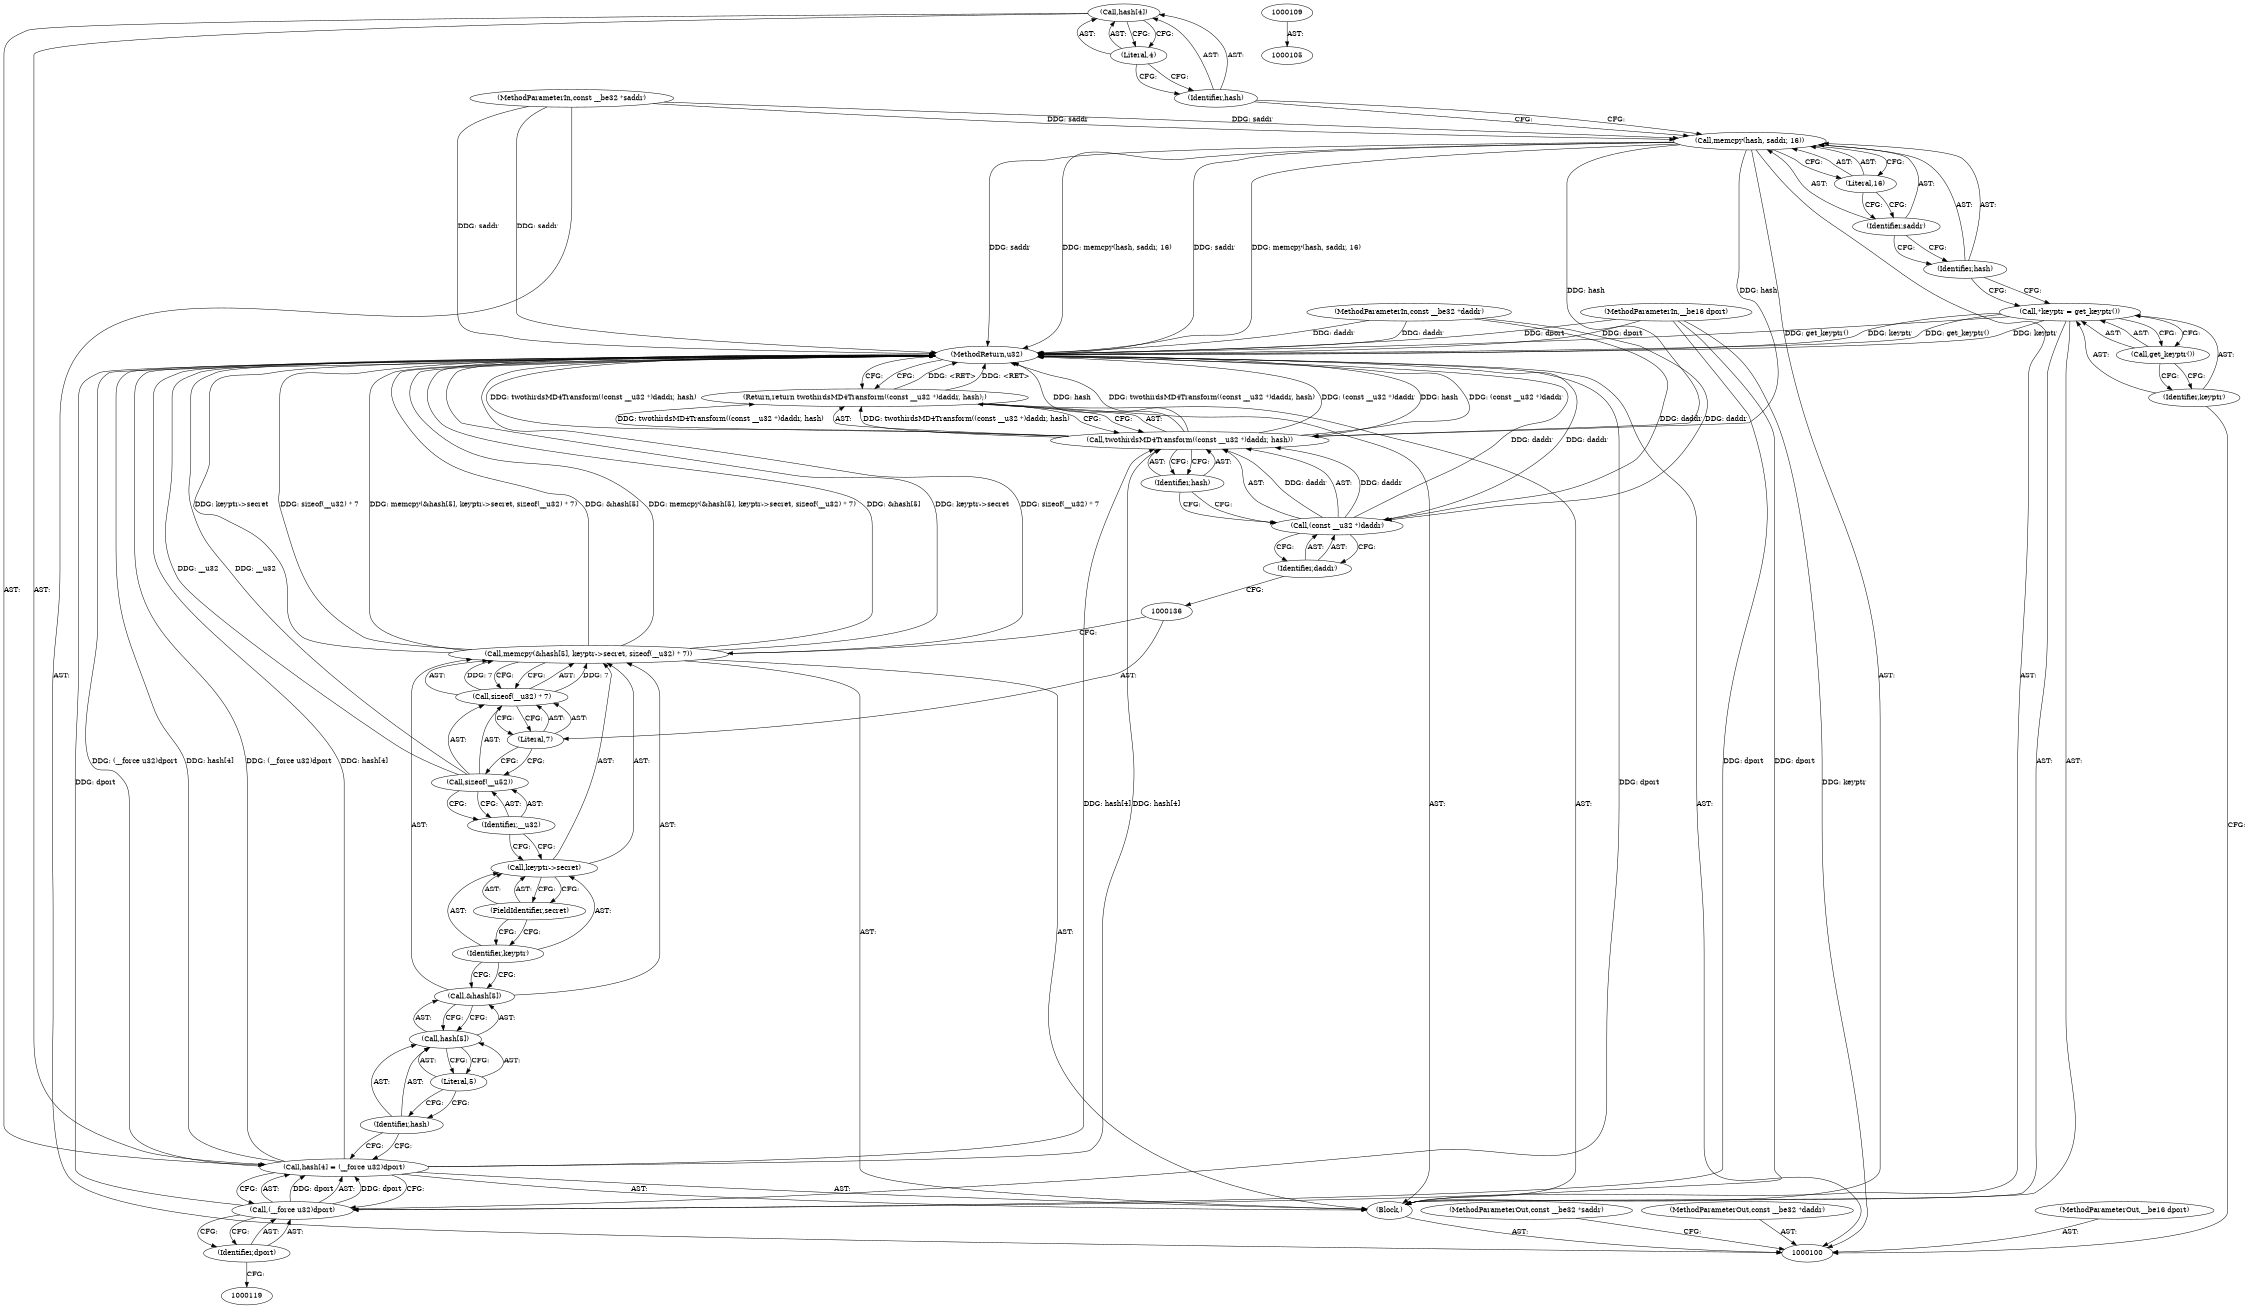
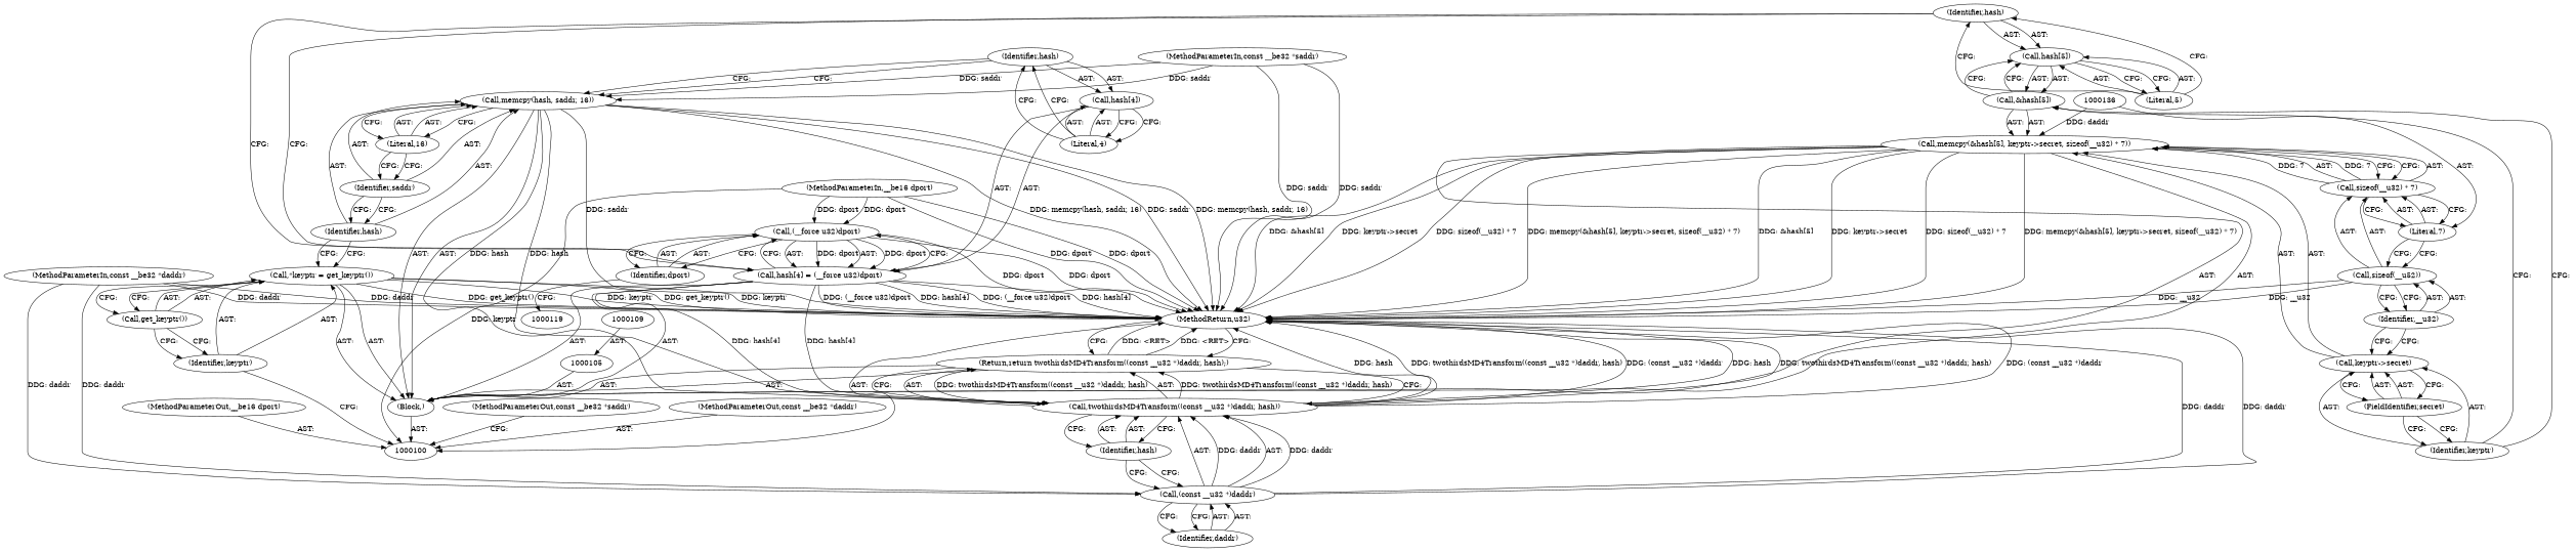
  digraph {
    n1 [label="(MethodReturn,u32)"]
    n2 [label="(Return,return twothirdsMD4Transform((const __u32 *)daddr, hash);)"]
    1000100
    n4 [label="(Block,)"]
    n5 [label="(Call,twothirdsMD4Transform((const __u32 *)daddr, hash))"]
    n6 [label="(MethodParameterIn,const __be32 *saddr)"]
    n7 [label="(Call,memcpy(hash, saddr, 16))"]
    n8 [label="(Literal,16)"]
    n9 [label="(MethodParameterOut,const __be32 *saddr)"]
    n10 [label="(MethodParameterIn,const __be32 *daddr)"]
    n11 [label="(Call,(const __u32 *)daddr)"]
    n12 [label="(Identifier,daddr)"]
    n13 [label="(MethodParameterOut,const __be32 *daddr)"]
    n14 [label="(MethodParameterIn,__be16 dport)"]
    n15 [label="(Call,(__force u32)dport)"]
    n16 [label="(Call,hash[4] = (__force u32)dport)"]
    n17 [label="(Identifier,dport)"]
    n18 [label="(MethodParameterOut,__be16 dport)"]
    n19 [label="(Call,*keyptr = get_keyptr())"]
    n20 [label="(Call,get_keyptr())"]
    n21 [label="(Identifier,keyptr)"]
    n22 [label="(Identifier,saddr)"]
    n23 [label="(Identifier,hash)"]
    n24 [label="(Identifier,hash)"]
    n25 [label="(Call,hash[4])"]
    n26 [label="(Literal,4)"]
    n27 [label="(Identifier,hash)"]
    1000119
    n29 [label="(Call,memcpy(&hash[5], keyptr->secret, sizeof(__u32) * 7))"]
    n30 [label="(Call,sizeof(__u32) * 7)"]
    n31 [label="(Literal,7)"]
    n32 [label="(Literal,5)"]
    n33 [label="(Call,hash[5])"]
    n34 [label="(Identifier,hash)"]
    n35 [label="(Call,&hash[5])"]
    n36 [label="(Call,keyptr->secret)"]
    n37 [label="(FieldIdentifier,secret)"]
    n38 [label="(Identifier,keyptr)"]
    n39 [label="(Call,sizeof(__u52))"]
    n40 [label="(Identifier,__u32)"]
    1000136
    1000105
    1000109
    n1 -> n2 [label="CFG: "]
    n1 -> n2 [label="CFG: "]
    n1 -> 1000100 [label="AST: "]
    n2 -> n1 [label="DDG: <RET>"]
    n2 -> n1 [label="DDG: <RET>"]
    n2 -> n4 [label="AST: "]
    n2 -> n4 [label="AST: "]
    n2 -> n5 [label="CFG: "]
    n2 -> n5 [label="CFG: "]
    n4 -> 1000100 [label="AST: "]
    n5 -> n1 [label="DDG: hash"]
    n5 -> n1 [label="DDG: twothirdsMD4Transform((const __u32 *)daddr, hash)"]
    n5 -> n1 [label="DDG: (const __u32 *)daddr"]
    n5 -> n1 [label="DDG: hash"]
    n5 -> n1 [label="DDG: twothirdsMD4Transform((const __u32 *)daddr, hash)"]
    n5 -> n1 [label="DDG: (const __u32 *)daddr"]
    n5 -> n2 [label="AST: "]
    n5 -> n2 [label="DDG: twothirdsMD4Transform((const __u32 *)daddr, hash)"]
    n5 -> n2 [label="AST: "]
    n5 -> n2 [label="DDG: twothirdsMD4Transform((const __u32 *)daddr, hash)"]
    n5 -> n23 [label="CFG: "]
    n5 -> n23 [label="CFG: "]
    n6 -> n1 [label="DDG: saddr"]
    n6 -> n1 [label="DDG: saddr"]
-   n6 -> 1000100 [label="AST: "]
    n6 -> n7 [label="DDG: saddr"]
    n6 -> n7 [label="DDG: saddr"]
    n7 -> n1 [label="DDG: saddr"]
    n7 -> n1 [label="DDG: memcpy(hash, saddr, 16)"]
    n7 -> n1 [label="DDG: saddr"]
    n7 -> n1 [label="DDG: memcpy(hash, saddr, 16)"]
    n7 -> n4 [label="AST: "]
    n7 -> n4 [label="AST: "]
    n7 -> n5 [label="DDG: hash"]
    n7 -> n5 [label="DDG: hash"]
    n7 -> n8 [label="CFG: "]
    n7 -> n8 [label="CFG: "]
    n8 -> n7 [label="AST: "]
    n8 -> n7 [label="AST: "]
    n8 -> n22 [label="CFG: "]
    n8 -> n22 [label="CFG: "]
    n9 -> 1000100 [label="CFG: "]
    n10 -> n1 [label="DDG: daddr"]
    n10 -> n1 [label="DDG: daddr"]
    n10 -> n11 [label="DDG: daddr"]
    n10 -> n11 [label="DDG: daddr"]
    n11 -> n1 [label="DDG: daddr"]
    n11 -> n1 [label="DDG: daddr"]
    n11 -> n5 [label="AST: "]
    n11 -> n5 [label="DDG: daddr"]
    n11 -> n5 [label="AST: "]
    n11 -> n5 [label="DDG: daddr"]
    n11 -> n12 [label="CFG: "]
    n11 -> n12 [label="CFG: "]
    n12 -> n11 [label="AST: "]
    n12 -> n11 [label="AST: "]
-   n12 -> 1000136 [label="CFG: "]
    n13 -> 1000100 [label="AST: "]
    n14 -> n1 [label="DDG: dport"]
    n14 -> n1 [label="DDG: dport"]
    n14 -> 1000100 [label="DDG: keyptr"]
    n14 -> n15 [label="DDG: dport"]
    n14 -> n15 [label="DDG: dport"]
    n15 -> n1 [label="DDG: dport"]
    n15 -> n1 [label="DDG: dport"]
    n15 -> n16 [label="AST: "]
    n15 -> n16 [label="DDG: dport"]
    n15 -> n16 [label="AST: "]
    n15 -> n16 [label="DDG: dport"]
    n15 -> n17 [label="CFG: "]
    n15 -> n17 [label="CFG: "]
    n16 -> n1 [label="DDG: (__force u32)dport"]
    n16 -> n1 [label="DDG: hash[4]"]
    n16 -> n1 [label="DDG: (__force u32)dport"]
    n16 -> n1 [label="DDG: hash[4]"]
    n16 -> n4 [label="AST: "]
    n16 -> n4 [label="AST: "]
    n16 -> n5 [label="DDG: hash[4]"]
    n16 -> n5 [label="DDG: hash[4]"]
    n16 -> n15 [label="CFG: "]
    n16 -> n15 [label="CFG: "]
    n17 -> n15 [label="AST: "]
    n17 -> n15 [label="AST: "]
    n17 -> 1000119 [label="CFG: "]
    n18 -> 1000100 [label="AST: "]
    n19 -> n1 [label="DDG: get_keyptr()"]
    n19 -> n1 [label="DDG: keyptr"]
    n19 -> n1 [label="DDG: get_keyptr()"]
    n19 -> n1 [label="DDG: keyptr"]
    n19 -> n4 [label="AST: "]
    n19 -> n4 [label="AST: "]
    n19 -> n20 [label="CFG: "]
    n19 -> n20 [label="CFG: "]
    n20 -> n19 [label="AST: "]
    n20 -> n19 [label="AST: "]
    n20 -> n21 [label="CFG: "]
    n20 -> n21 [label="CFG: "]
    n21 -> 1000100 [label="CFG: "]
    n21 -> n19 [label="AST: "]
    n21 -> n19 [label="AST: "]
    n22 -> n7 [label="AST: "]
    n22 -> n7 [label="AST: "]
    n22 -> n24 [label="CFG: "]
    n22 -> n24 [label="CFG: "]
    n23 -> n5 [label="AST: "]
    n23 -> n5 [label="AST: "]
    n23 -> n11 [label="CFG: "]
    n23 -> n11 [label="CFG: "]
    n24 -> n7 [label="AST: "]
    n24 -> n7 [label="AST: "]
    n24 -> n19 [label="CFG: "]
    n24 -> n19 [label="CFG: "]
    n25 -> n16 [label="AST: "]
    n25 -> n16 [label="AST: "]
    n25 -> n26 [label="CFG: "]
    n25 -> n26 [label="CFG: "]
    n26 -> n25 [label="AST: "]
    n26 -> n25 [label="AST: "]
    n26 -> n27 [label="CFG: "]
    n26 -> n27 [label="CFG: "]
    n27 -> n7 [label="CFG: "]
    n27 -> n7 [label="CFG: "]
    n27 -> n25 [label="AST: "]
    n27 -> n25 [label="AST: "]
    n29 -> n1 [label="DDG: &hash[5]"]
    n29 -> n1 [label="DDG: keyptr->secret"]
    n29 -> n1 [label="DDG: sizeof(__u32) * 7"]
    n29 -> n1 [label="DDG: memcpy(&hash[5], keyptr->secret, sizeof(__u32) * 7)"]
    n29 -> n1 [label="DDG: &hash[5]"]
    n29 -> n1 [label="DDG: keyptr->secret"]
    n29 -> n1 [label="DDG: sizeof(__u32) * 7"]
    n29 -> n1 [label="DDG: memcpy(&hash[5], keyptr->secret, sizeof(__u32) * 7)"]
    n29 -> n4 [label="AST: "]
    n29 -> n4 [label="AST: "]
    n29 -> n30 [label="CFG: "]
    n29 -> n30 [label="CFG: "]
    n30 -> n29 [label="AST: "]
    n30 -> n29 [label="DDG: 7"]
    n30 -> n29 [label="AST: "]
    n30 -> n29 [label="DDG: 7"]
    n30 -> n31 [label="CFG: "]
    n30 -> n31 [label="CFG: "]
    n31 -> n30 [label="AST: "]
    n31 -> n30 [label="AST: "]
    n31 -> n39 [label="CFG: "]
    n31 -> n39 [label="CFG: "]
    n32 -> n33 [label="AST: "]
    n32 -> n33 [label="AST: "]
    n32 -> n34 [label="CFG: "]
    n32 -> n34 [label="CFG: "]
    n33 -> n32 [label="CFG: "]
    n33 -> n32 [label="CFG: "]
    n33 -> n35 [label="AST: "]
    n33 -> n35 [label="AST: "]
    n34 -> n16 [label="CFG: "]
    n34 -> n16 [label="CFG: "]
    n34 -> n33 [label="AST: "]
    n34 -> n33 [label="AST: "]
    n35 -> n29 [label="AST: "]
    n35 -> n29 [label="AST: "]
    n35 -> n33 [label="CFG: "]
    n35 -> n33 [label="CFG: "]
    n36 -> n29 [label="AST: "]
    n36 -> n29 [label="AST: "]
    n36 -> n37 [label="CFG: "]
    n36 -> n37 [label="CFG: "]
    n37 -> n36 [label="AST: "]
    n37 -> n36 [label="AST: "]
    n37 -> n38 [label="CFG: "]
    n37 -> n38 [label="CFG: "]
    n38 -> n35 [label="CFG: "]
    n38 -> n35 [label="CFG: "]
    n38 -> n36 [label="AST: "]
    n38 -> n36 [label="AST: "]
    n39 -> n1 [label="DDG: __u32"]
    n39 -> n1 [label="DDG: __u32"]
    n39 -> n30 [label="AST: "]
    n39 -> n30 [label="AST: "]
    n39 -> n40 [label="CFG: "]
    n39 -> n40 [label="CFG: "]
    n40 -> n36 [label="CFG: "]
    n40 -> n36 [label="CFG: "]
    n40 -> n39 [label="AST: "]
    n40 -> n39 [label="AST: "]
-   1000136 -> n29 [label="CFG: "]
+   1000136 -> n29 [label="DDG: daddr"]
    1000136 -> n31 [label="AST: "]
+   1000105 -> n4 [label="AST: "]
    1000109 -> 1000105 [label="AST: "]
  }
